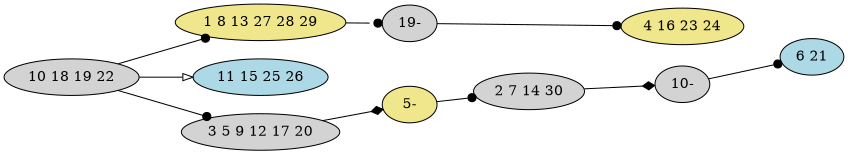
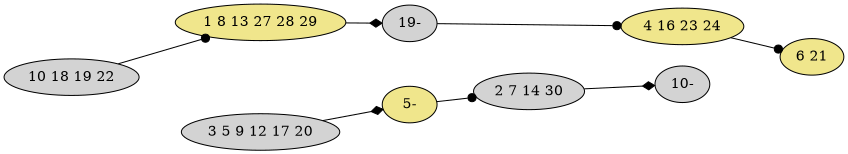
  digraph {
    rankdir=LR
    node [fillcolor=lightgrey style=filled]
    edge [arrowhead=dot]
    n1 [label="10 18 19 22"]
    n2 [fillcolor=khaki label="1 8 13 27 28 29"]
-   n3 [fillcolor=lightblue label="11 15 25 26"]
    n4 [label="3 5 9 12 17 20"]
    n5 [label="19-"]
    n6 [fillcolor=khaki label="5-"]
    n7 [fillcolor=khaki label="4 16 23 24"]
    n8 [label="2 7 14 30"]
    n9 [label="10-"]
-   n10 [fillcolor=lightblue label="6 21"]
+   n10 [fillcolor=khaki label="6 21"]
    n1 -> n2
-   n1 -> n3 [arrowhead=onormal]
-   n1 -> n4
-   n2 -> n5
+   n2 -> n5 [arrowhead=diamond]
    n4 -> n6 [arrowhead=diamond]
    n5 -> n7
    n6 -> n8
    n8 -> n9 [arrowhead=diamond]
-   n9 -> n10
+   n7 -> n10
  }
